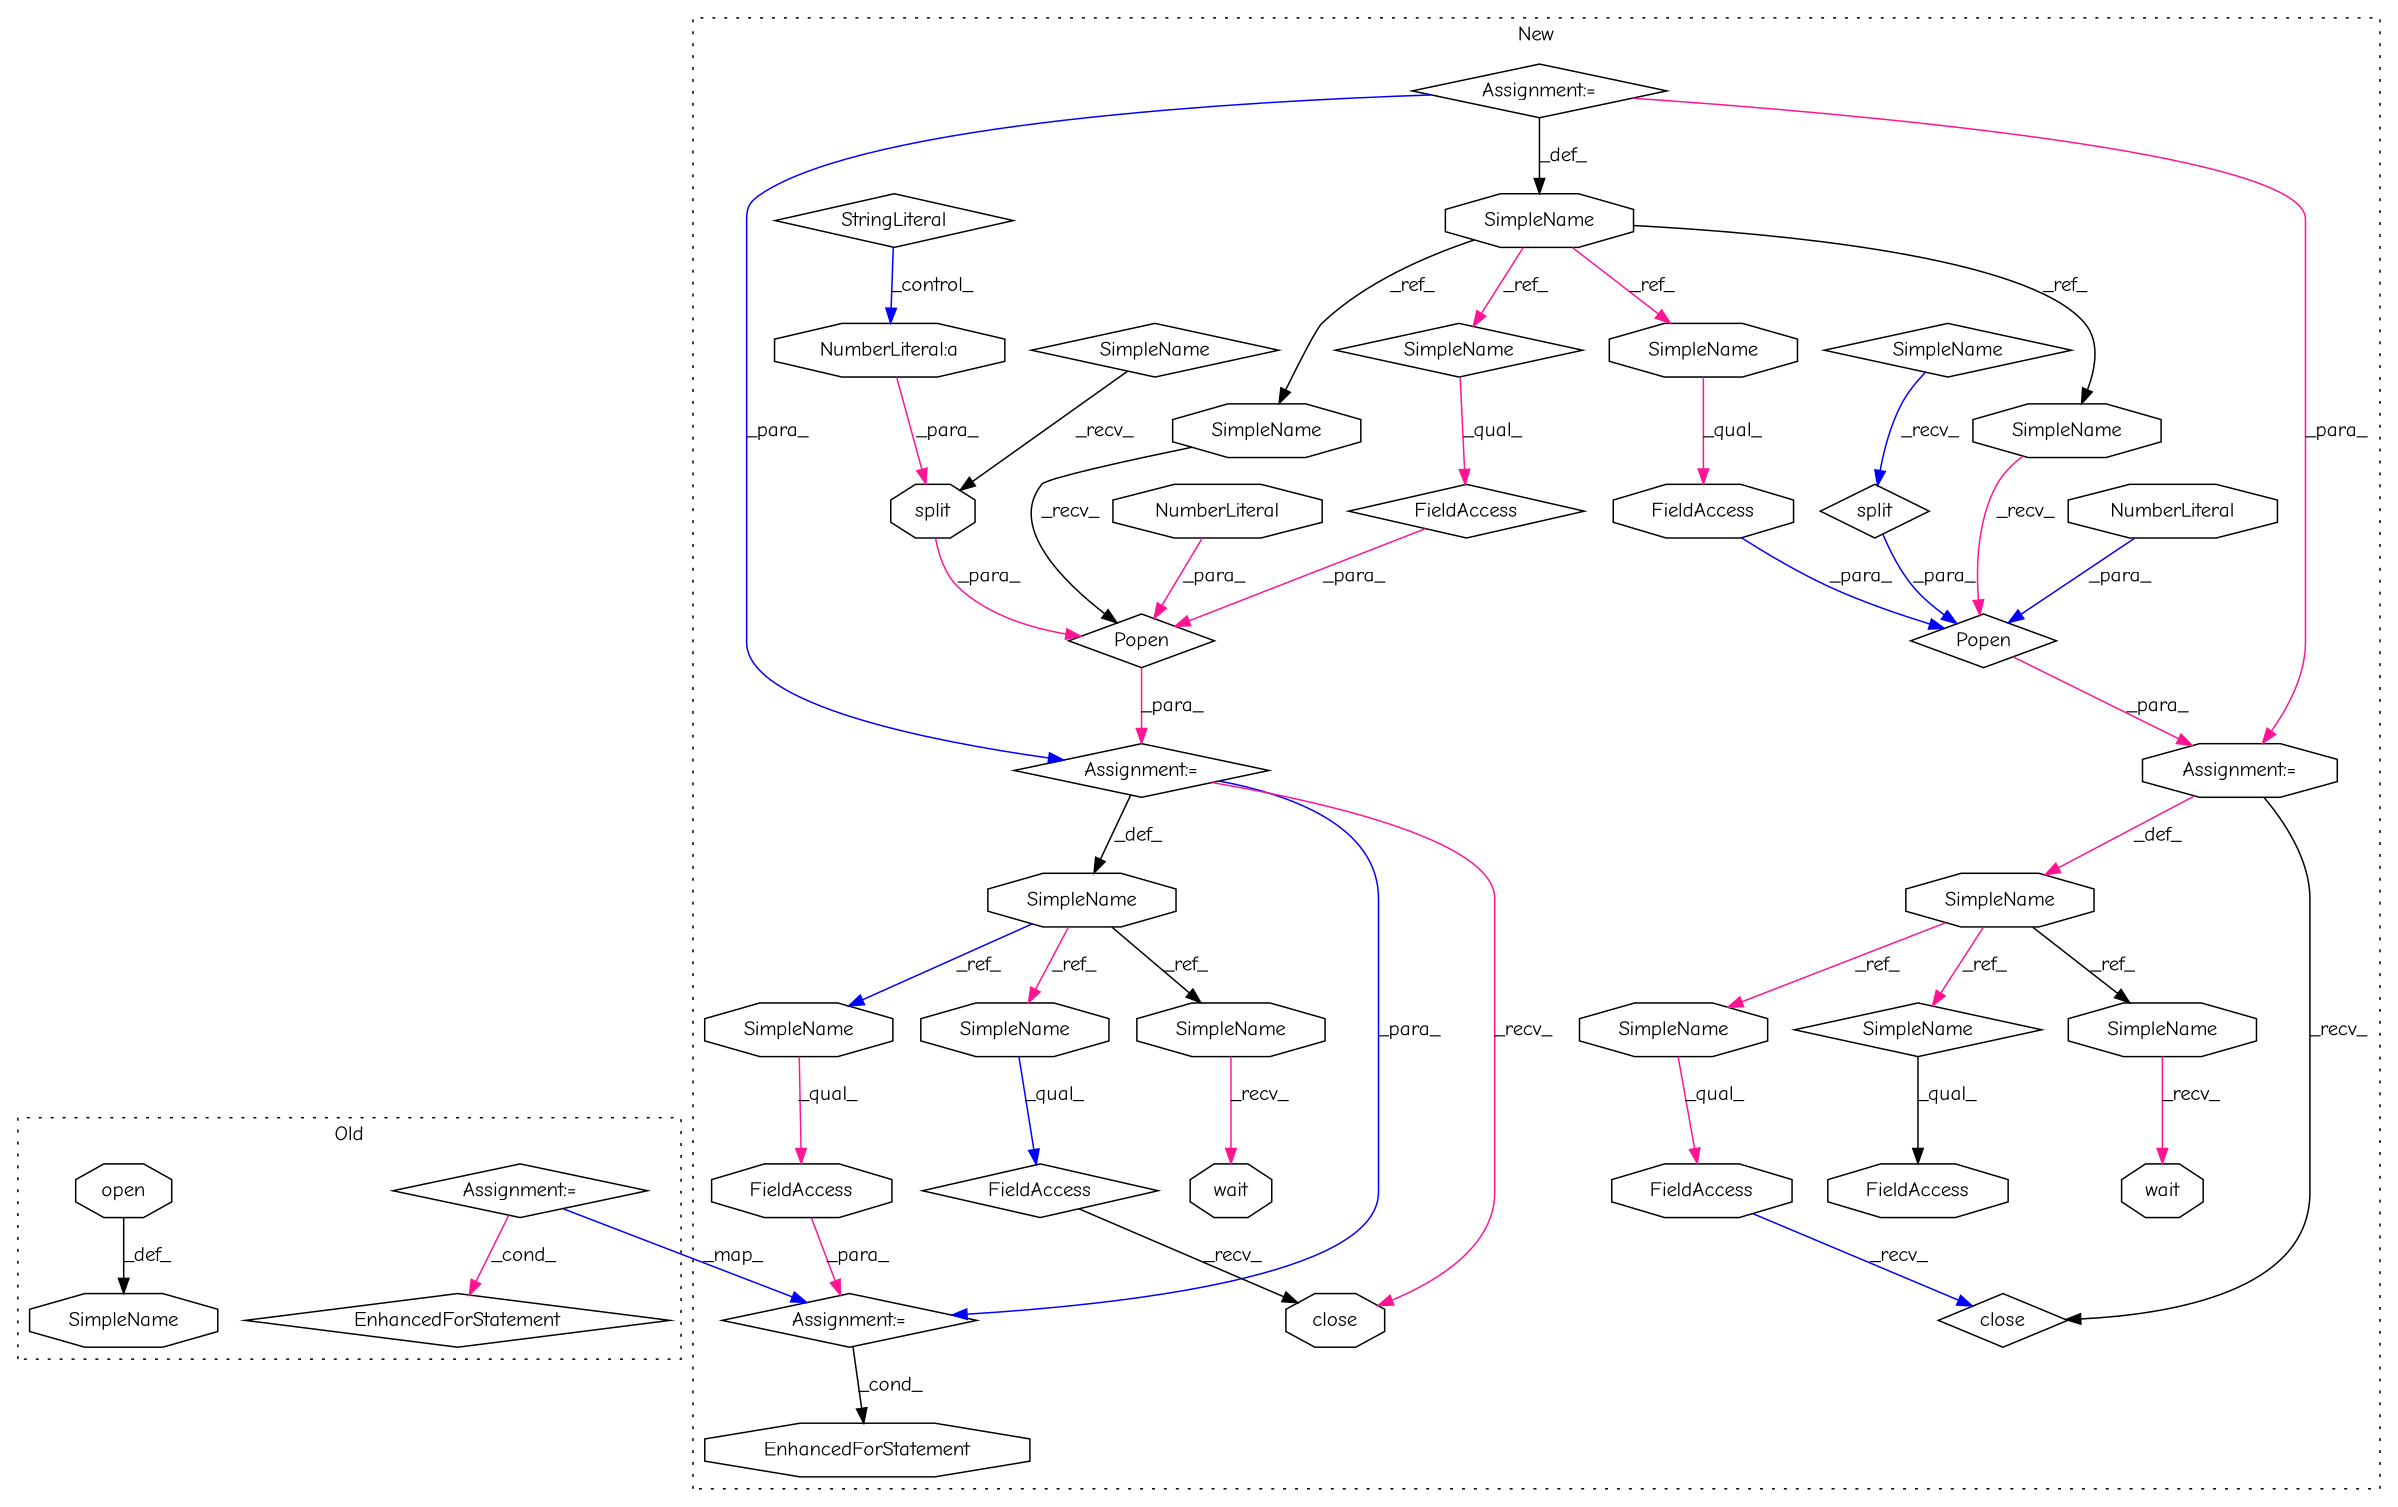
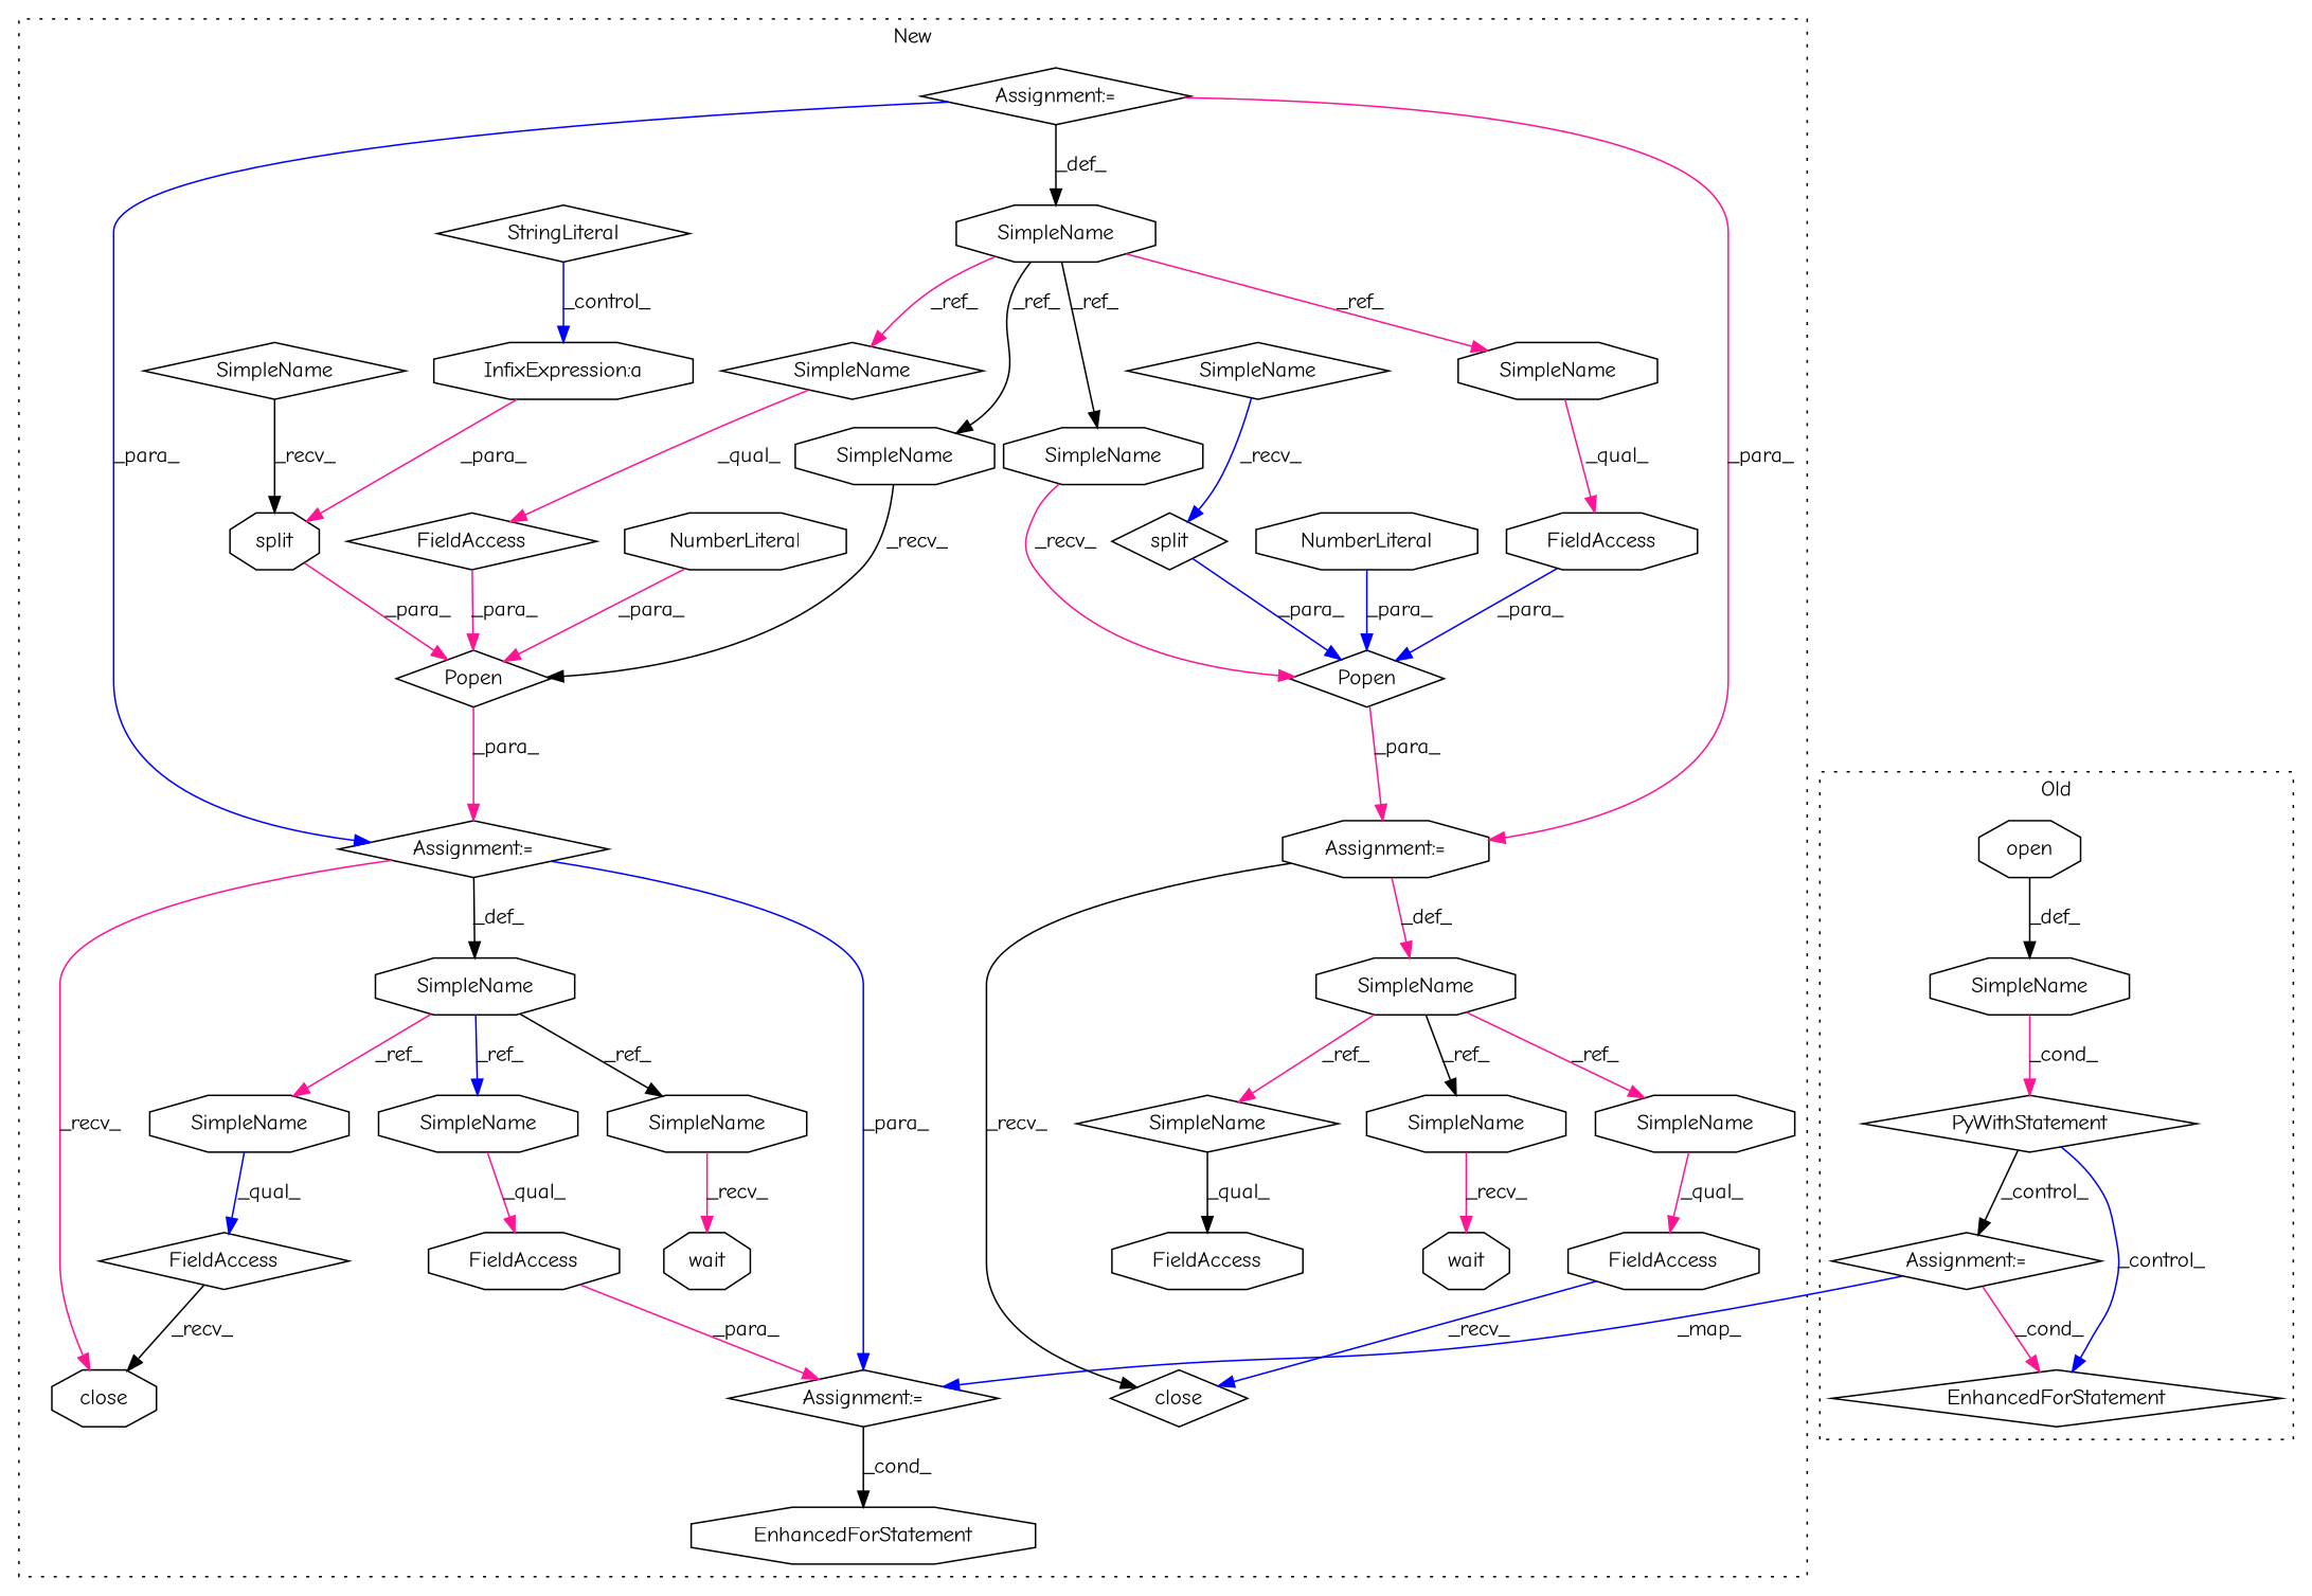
  digraph {
    fontname="Comic Neue"
    node [a=42 fontname="Comic Neue" l=1 s="629,700" shape=octagon]
    edge [color=deeppink fontname="Comic Neue"]
    n1 [a=70 l="57,2" label=EnhancedForStatement shape=diamond]
    n2 [label=SimpleName l="" s=""]
+   n3 [a=104 l="10,2" label=PyWithStatement s="576,603" shape=diamond]
    n4 [a=32 l="5,1" label=open s="586,602"]
    n5 [a=7 l="57,2" label="Assignment:=" shape=diamond]
    n6 [a=32 l="6,1" label=Popen s="673,744" shape=diamond]
    n7 [a=32 l="6,1" label=split s="685,719"]
    n8 [a=22 l=15 label=FieldAccess s=721 shape=diamond]
    n9 [a=22 l=8 label=FieldAccess s=816]
    n10 [a=7 label="Assignment:=" s=661 shape=diamond]
    n11 [a=32 l=6 label=wait s=1078]
-   n12 [a=27 l=3 label="NumberLiteral:a" s=705]
+   n12 [a=27 l=3 label="InfixExpression:a" s=705]
    n13 [a=34 l=7 label=NumberLiteral s=737]
    n14 [a=70 l="53,2" label=EnhancedForStatement s="751,824"]
    n15 [l=10 label=SimpleName s=557]
    n16 [a=32 l="6,1" label=Popen s="1103,1176" shape=diamond]
    n17 [a=32 l=6 label=wait s=1670]
    n18 [a=32 l="6,1" label=split s="1115,1151" shape=diamond]
    n19 [a=34 l=7 label=NumberLiteral s=1169]
    n20 [label=SimpleName s=660]
    n21 [a=45 l=14 label=StringLiteral s=691 shape=diamond]
    n22 [a=7 l="53,2" label="Assignment:=" s="751,824" shape=diamond]
    n23 [label=SimpleName s=1090]
    n24 [a=22 l=8 label=FieldAccess s=1646]
    n25 [a=22 l=8 label=FieldAccess s=1054 shape=diamond]
    n26 [a=22 l=15 label=FieldAccess s=1153]
    n27 [a=22 l=8 label=FieldAccess s=1248]
    n28 [a=32 l=7 label=close s=1063]
    n29 [a=7 label="Assignment:=" s=1091]
    n30 [a=32 l=7 label=close s=1655 shape=diamond]
    n31 [a=7 l=10 label="Assignment:=" s=557 shape=diamond]
    n32 [label=SimpleName s=1076]
    n33 [label=SimpleName s=1054]
    n34 [label=SimpleName s=816]
    n35 [l=10 label=SimpleName s=721 shape=diamond]
    n36 [l=10 label=SimpleName s=662]
    n37 [l=10 label=SimpleName s=1092]
    n38 [l=10 label=SimpleName s=1153]
    n39 [label=SimpleName s=1646]
    n40 [label=SimpleName s=1248 shape=diamond]
    n41 [label=SimpleName s=1668]
    n42 [l=5 label=SimpleName s=1109 shape=diamond]
    n43 [l=5 label=SimpleName s=679 shape=diamond]
    subgraph cluster_1 {
      label=Old
      style=dotted
      n1
      n2
+     n3
      n4
      n5
    }
    subgraph cluster_2 {
      label=New
      style=dotted
      n6
      n7
      n8
      n9
      n10
      n11
      n12
      n13
      n14
      n15
      n16
      n17
      n18
      n19
      n20
      n21
      n22
      n23
      n24
      n25
      n26
      n27
      n28
      n29
      n30
      n31
      n32
      n33
      n34
      n35
      n36
      n37
      n38
      n39
      n40
      n41
      n42
      n43
    }
+   n2 -> n3 [label=_cond_]
+   n3 -> n1 [color=blue label=_control_]
+   n3 -> n5 [color=black label=_control_]
    n4 -> n2 [color=black label=_def_]
    n5 -> n1 [label=_cond_]
    n5 -> n22 [color=blue label=_map_]
    n6 -> n10 [label=_para_]
    n7 -> n6 [label=_para_]
    n8 -> n6 [label=_para_]
    n9 -> n22 [label=_para_]
    n10 -> n20 [color=black label=_def_]
    n10 -> n22 [color=blue label=_para_]
    n10 -> n28 [label=_recv_]
    n12 -> n7 [label=_para_]
    n13 -> n6 [label=_para_]
    n15 -> n35 [label=_ref_]
    n15 -> n36 [color=black label=_ref_]
    n15 -> n37 [color=black label=_ref_]
    n15 -> n38 [label=_ref_]
    n16 -> n29 [label=_para_]
    n18 -> n16 [color=blue label=_para_]
    n19 -> n16 [color=blue label=_para_]
    n20 -> n32 [color=black label=_ref_]
    n20 -> n33 [label=_ref_]
    n20 -> n34 [color=blue label=_ref_]
    n21 -> n12 [color=blue label=_control_]
    n22 -> n14 [color=black label=_cond_]
    n23 -> n39 [label=_ref_]
    n23 -> n40 [label=_ref_]
    n23 -> n41 [color=black label=_ref_]
    n24 -> n30 [color=blue label=_recv_]
    n25 -> n28 [color=black label=_recv_]
    n26 -> n16 [color=blue label=_para_]
    n29 -> n23 [label=_def_]
    n29 -> n30 [color=black label=_recv_]
    n31 -> n10 [color=blue label=_para_]
    n31 -> n15 [color=black label=_def_]
    n31 -> n29 [label=_para_]
    n32 -> n11 [label=_recv_]
    n33 -> n25 [color=blue label=_qual_]
    n34 -> n9 [label=_qual_]
    n35 -> n8 [label=_qual_]
    n36 -> n6 [color=black label=_recv_]
    n37 -> n16 [label=_recv_]
    n38 -> n26 [label=_qual_]
    n39 -> n24 [label=_qual_]
    n40 -> n27 [color=black label=_qual_]
    n41 -> n17 [label=_recv_]
    n42 -> n18 [color=blue label=_recv_]
    n43 -> n7 [color=black label=_recv_]
  }
